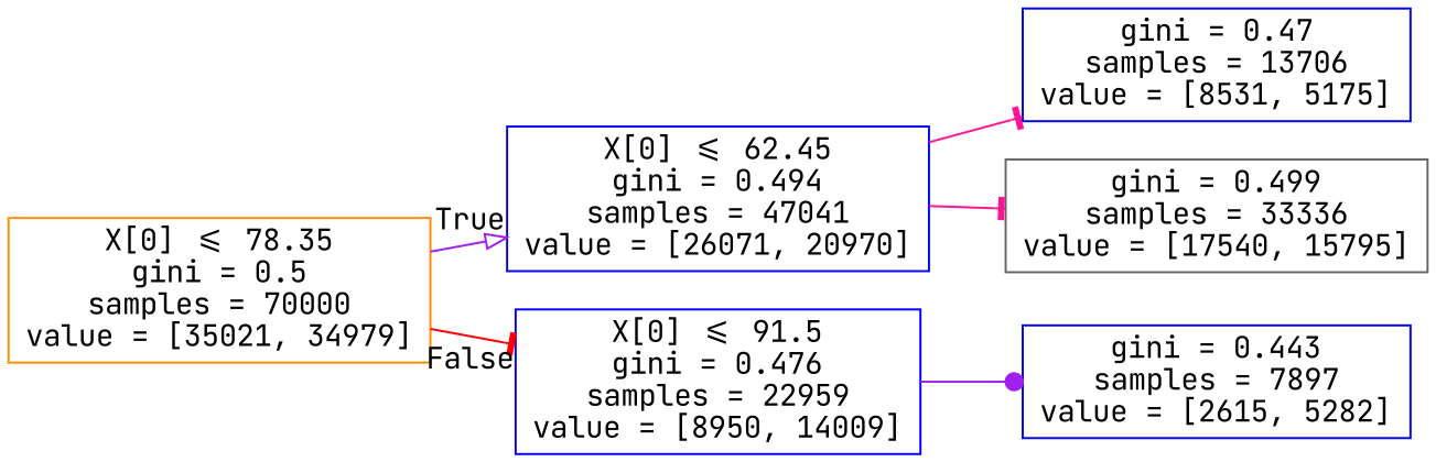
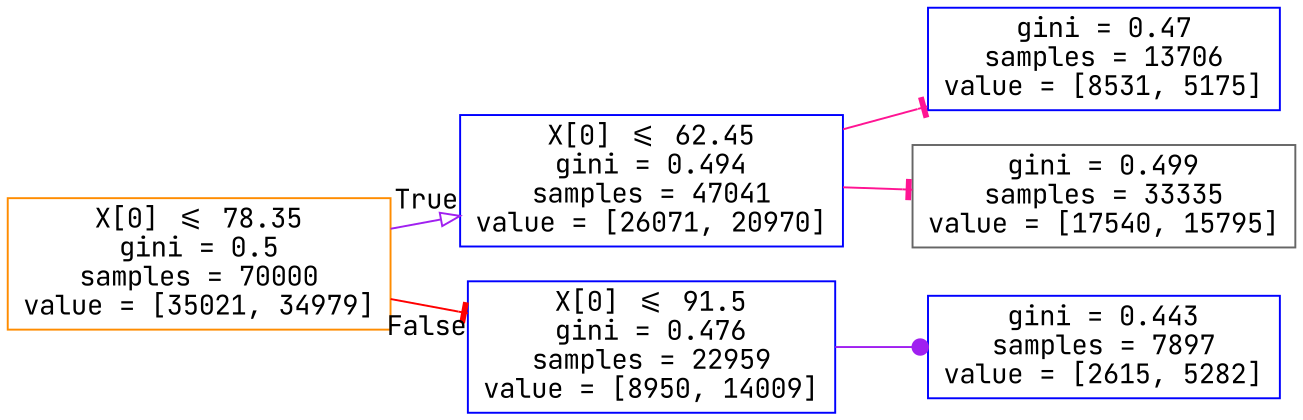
  digraph {
    fontname="JetBrains Mono"
    rankdir=LR
    node [color=blue fontname="JetBrains Mono" shape=box]
    edge [arrowhead=tee color=purple fontname="JetBrains Mono"]
    n1 [color=darkorange label="X[0] <= 78.35\ngini = 0.5\nsamples = 70000\nvalue = [35021, 34979]"]
    n2 [label="X[0] <= 62.45\ngini = 0.494\nsamples = 47041\nvalue = [26071, 20970]"]
    n3 [label="X[0] <= 91.5\ngini = 0.476\nsamples = 22959\nvalue = [8950, 14009]"]
    n4 [label="gini = 0.47\nsamples = 13706\nvalue = [8531, 5175]"]
-   n5 [color=gray40 label="gini = 0.499\nsamples = 33336\nvalue = [17540, 15795]"]
+   n5 [color=gray40 label="gini = 0.499\nsamples = 33335\nvalue = [17540, 15795]"]
    n6 [label="gini = 0.443\nsamples = 7897\nvalue = [2615, 5282]"]
    n1 -> n2 [arrowhead=onormal headlabel=True labelangle=45 labeldistance=2.5]
    n1 -> n3 [color=red headlabel=False labelangle=-45 labeldistance=2.5]
    n2 -> n4 [color=deeppink]
    n2 -> n5 [color=deeppink]
    n3 -> n6 [arrowhead=dot]
  }
